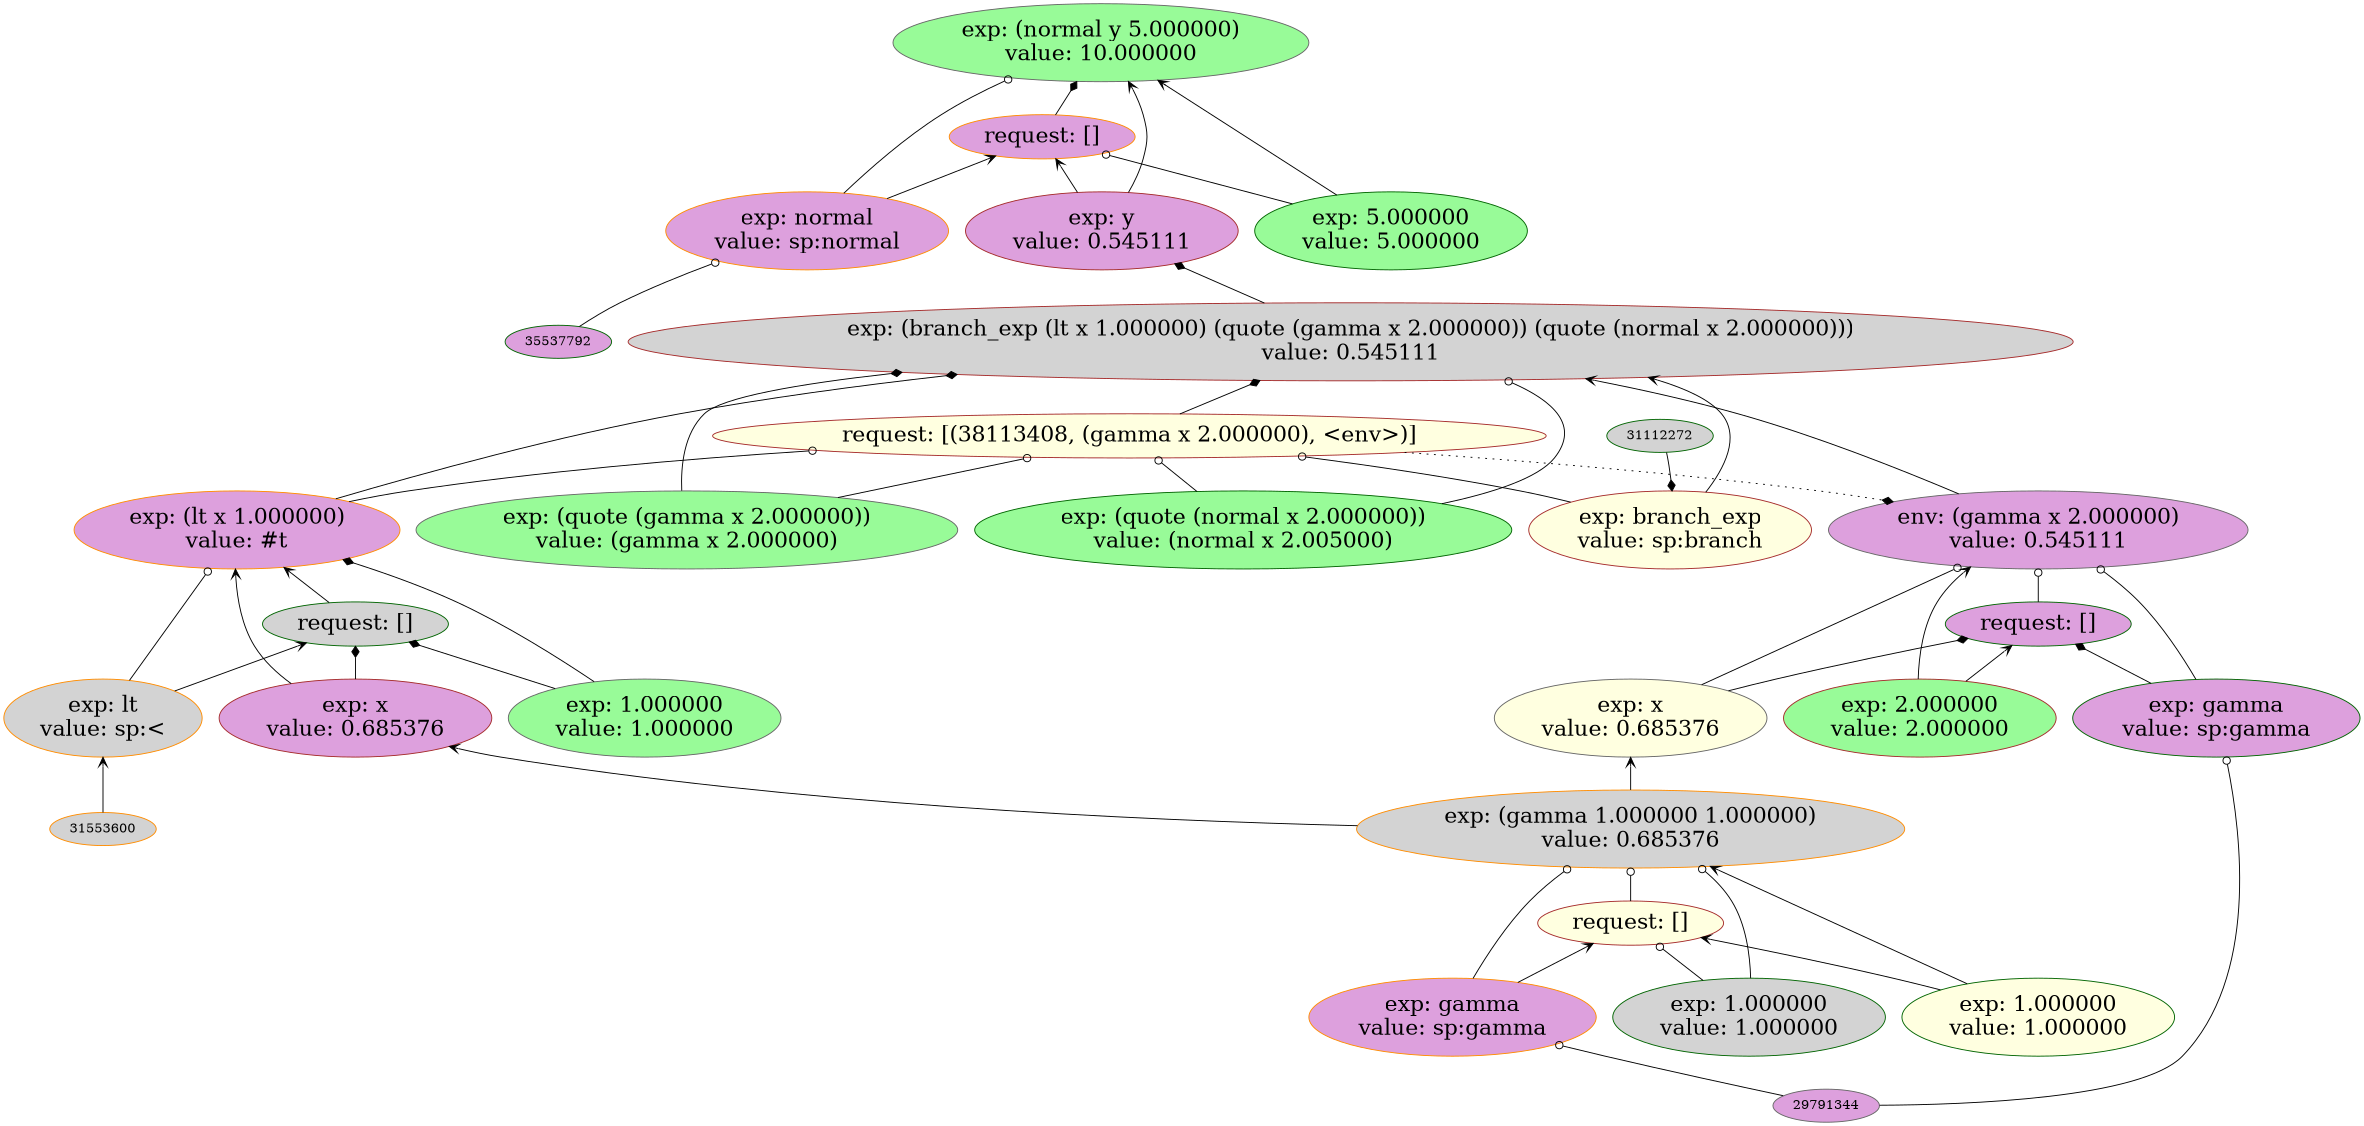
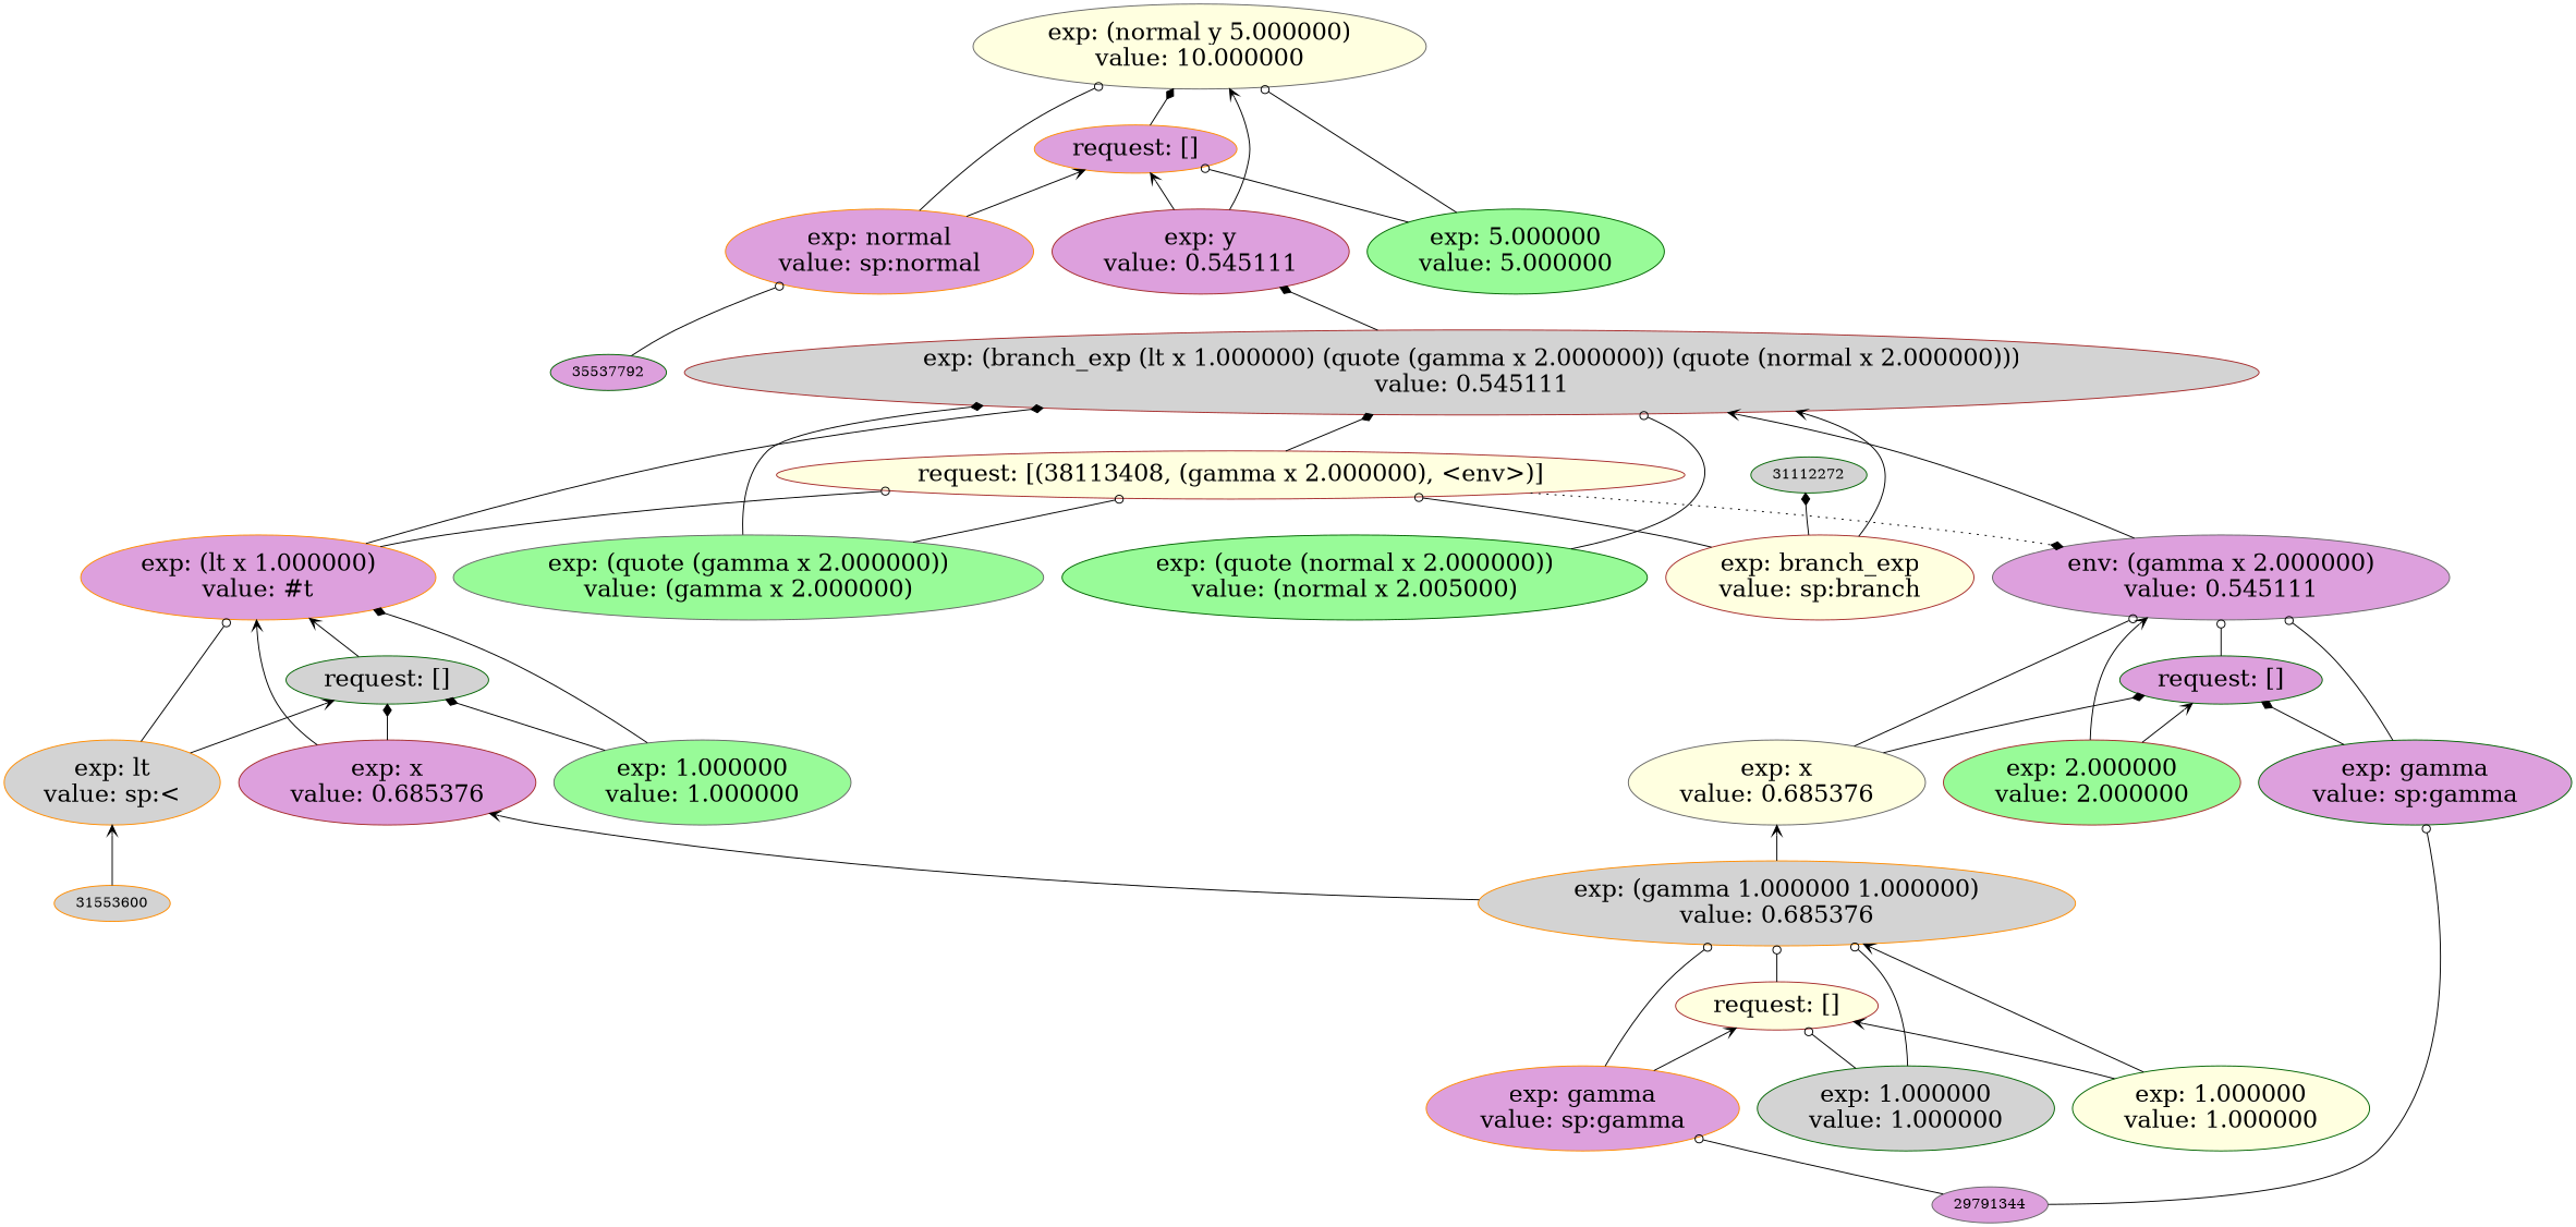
  digraph {
    fontsize=24
    rankdir=BT
    node [color=darkgreen fillcolor=plum fontsize=24 shape=ellipse style=filled]
    edge [arrowhead=odot color=black constraint=true style=solid]
    n1 [color=darkorange fillcolor=lightgrey label="exp: (gamma 1.000000 1.000000)\nvalue: 0.685376"]
    n2 [color=brown fillcolor=lightyellow label="request: []"]
    n3 [color=darkorange label="exp: gamma\nvalue: sp:gamma"]
    n4 [fillcolor=lightgrey label="exp: 1.000000\nvalue: 1.000000"]
    n5 [fillcolor=lightyellow label="exp: 1.000000\nvalue: 1.000000"]
    n6 [color=brown fillcolor=lightgrey label="exp: (branch_exp (lt x 1.000000) (quote (gamma x 2.000000)) (quote (normal x 2.000000)))\nvalue: 0.545111"]
    n7 [color=brown fillcolor=lightyellow label="request: [(38113408, (gamma x 2.000000), <env>)]"]
    n8 [color=brown fillcolor=lightyellow label="exp: branch_exp\nvalue: sp:branch"]
    n9 [color=darkorange label="exp: (lt x 1.000000)\nvalue: #t"]
    n10 [fillcolor=lightgrey label="request: []"]
    n11 [color=darkorange fillcolor=lightgrey label="exp: lt\nvalue: sp:<"]
    n12 [color=brown label="exp: x\nvalue: 0.685376"]
    n13 [color=gray40 fillcolor=palegreen label="exp: 1.000000\nvalue: 1.000000"]
    n14 [color=gray40 fillcolor=palegreen label="exp: (quote (gamma x 2.000000))\nvalue: (gamma x 2.000000)"]
    n15 [fillcolor=palegreen label="exp: (quote (normal x 2.000000))\nvalue: (normal x 2.005000)"]
-   n16 [color=gray40 fillcolor=palegreen label="exp: (normal y 5.000000)\nvalue: 10.000000"]
+   n16 [color=gray40 fillcolor=lightyellow label="exp: (normal y 5.000000)\nvalue: 10.000000"]
    n17 [color=darkorange label="request: []"]
    n18 [color=darkorange label="exp: normal\nvalue: sp:normal"]
    n19 [color=brown label="exp: y\nvalue: 0.545111"]
    n20 [fillcolor=palegreen label="exp: 5.000000\nvalue: 5.000000"]
    n21 [color=gray40 label="env: (gamma x 2.000000)\nvalue: 0.545111"]
    n22 [label="request: []"]
    n23 [label="exp: gamma\nvalue: sp:gamma"]
    n24 [color=gray40 fillcolor=lightyellow label="exp: x\nvalue: 0.685376"]
    n25 [color=brown fillcolor=palegreen label="exp: 2.000000\nvalue: 2.000000"]
    29791344 [color=gray40 fontsize="" shape=""]
    35537792 [fontsize="" shape=""]
    31112272 [fillcolor=lightgrey fontsize="" shape=""]
    31553600 [color=darkorange fillcolor=lightgrey fontsize="" shape=""]
    subgraph sub_1 {
      label="Venture Families"
      subgraph sub_2 {
        label=1
        n1
        n2
        n3
        n4
        n5
      }
      subgraph sub_3 {
        label=2
        n6
        n7
        n8
        n9
        n10
        n11
        n12
        n13
        n14
        n15
      }
      subgraph sub_4 {
        label=3
        n16
        n17
        n18
        n19
        n20
      }
    }
    subgraph sub_5 {
      n21
      n22
      n23
      n24
      n25
    }
    n1 -> n12 [arrowhead=vee]
    n1 -> n24 [arrowhead=vee]
    n2 -> n1
    n3 -> n1
    n3 -> n2 [arrowhead=vee]
    n4 -> n1
    n4 -> n2
    n5 -> n1 [arrowhead=vee]
    n5 -> n2 [arrowhead=vee]
    n6 -> n19 [arrowhead=diamond]
    n7 -> n6 [arrowhead=diamond]
    n7 -> n21 [arrowhead=diamond constraint=false style=dotted]
    n8 -> n6 [arrowhead=vee]
    n8 -> n7
    n9 -> n6 [arrowhead=diamond]
    n9 -> n7
    n10 -> n9 [arrowhead=vee]
    n11 -> n9
    n11 -> n10 [arrowhead=vee]
    n12 -> n9 [arrowhead=vee]
    n12 -> n10 [arrowhead=diamond]
    n13 -> n9 [arrowhead=diamond]
    n13 -> n10 [arrowhead=diamond]
    n14 -> n6 [arrowhead=diamond]
    n14 -> n7
    n15 -> n6
-   n15 -> n7
    n17 -> n16 [arrowhead=diamond]
    n18 -> n16
    n18 -> n17 [arrowhead=vee]
    n19 -> n16 [arrowhead=vee]
    n19 -> n17 [arrowhead=vee]
-   n20 -> n16 [arrowhead=vee]
+   n20 -> n16
    n20 -> n17
    n21 -> n6 [arrowhead=vee]
    n22 -> n21
    n23 -> n21
    n23 -> n22 [arrowhead=diamond]
    n24 -> n21
    n24 -> n22 [arrowhead=diamond]
    n25 -> n21 [arrowhead=vee]
    n25 -> n22 [arrowhead=vee]
    29791344 -> n3
    29791344 -> n23
    35537792 -> n18
-   31112272 -> n8 [arrowhead=diamond]
+   n8 -> 31112272 [arrowhead=diamond]
    31553600 -> n11 [arrowhead=vee]
  }
